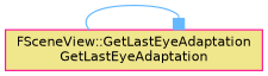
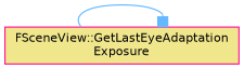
  digraph {
    rankdir=LR
-   n1 [color=deeppink fillcolor=khaki fontcolor=black fontname=Helvetica fontsize=10 height=0.2 label="FSceneView::GetLastEyeAdaptation\lGetLastEyeAdaptation" shape=box style=filled width=0.4]
+   n1 [color=deeppink fillcolor=khaki fontcolor=black fontname=Helvetica fontsize=10 height=0.2 label="FSceneView::GetLastEyeAdaptation\lExposure" shape=box style=filled width=0.4]
    n1 -> n1 [color=steelblue1 fontname=Helvetica fontsize=10 labelfontname=Helvetica labelfontsize=10 style=solid arrowhead=box]
  }
